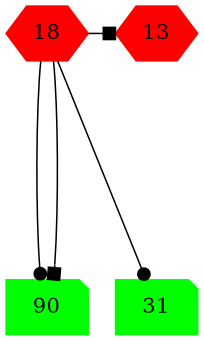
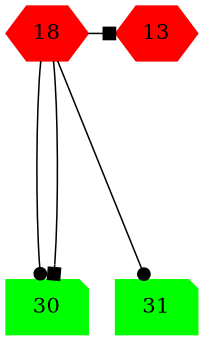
  digraph {
    ranksep=2.0
    fontname="DejaVu Serif"
    node [color=red shape=hexagon style=filled fontname="DejaVu Serif"]
    edge [arrowhead=box fontname="DejaVu Serif"]
    13
    18
-   30 [color=green shape=note label=90]
+   30 [color=green shape=note]
    31 [color=green shape=note]
    subgraph sub_1 {
      rank=same
      13
      18
    }
    subgraph sub_2 {
      rank=same
    }
    subgraph sub_3 {
      rank=same
      30
      31
    }
    18 -> 13
    18 -> 30 [arrowhead=dot]
    18 -> 30
    18 -> 31 [arrowhead=dot]
  }
